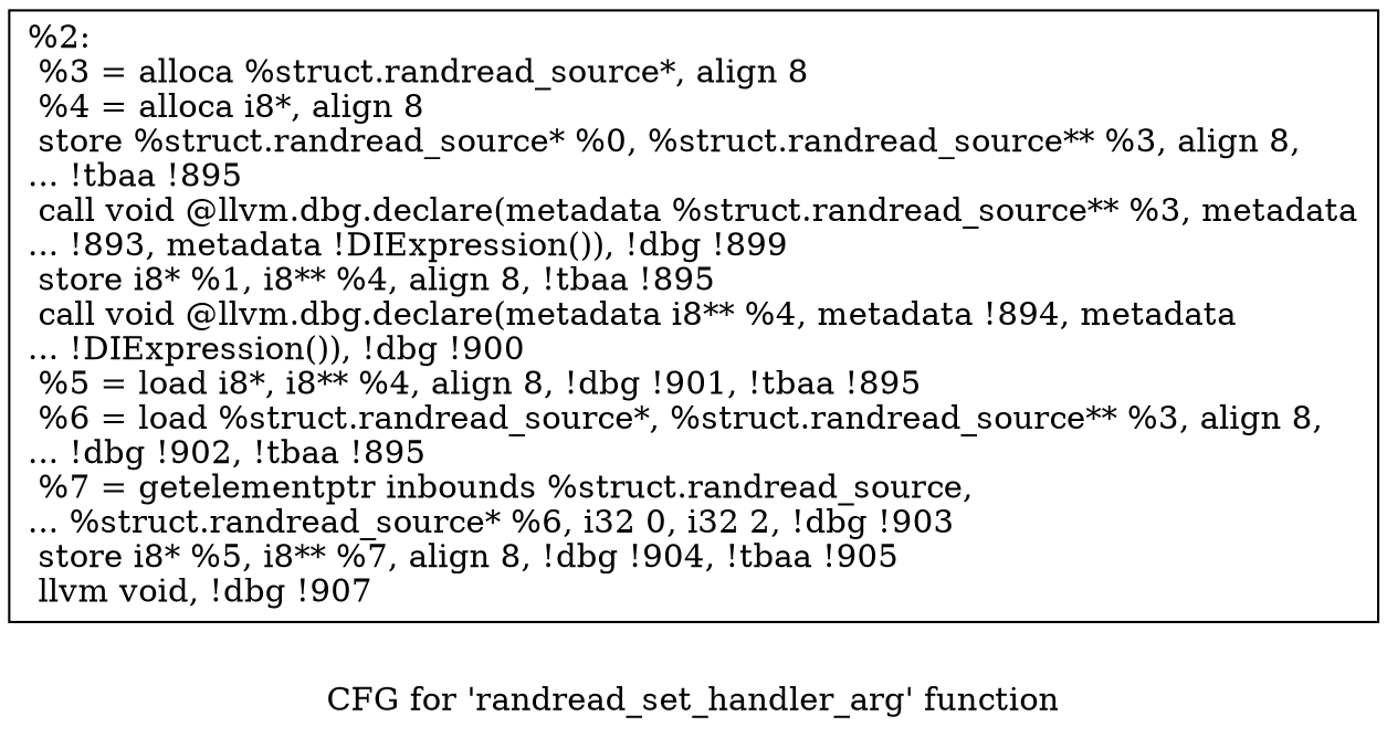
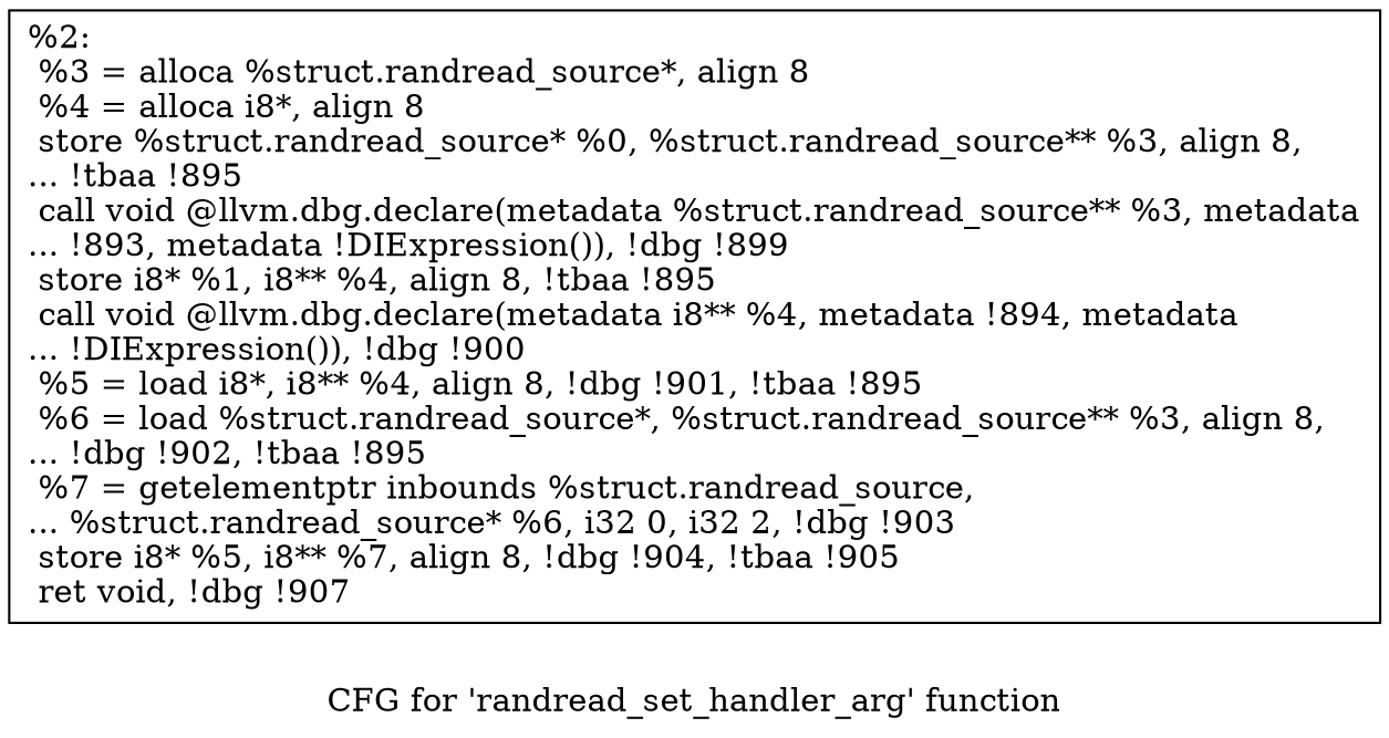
  digraph {
    label="CFG for 'randread_set_handler_arg' function"
-   n1 [label="{%2:\l  %3 = alloca %struct.randread_source*, align 8\l  %4 = alloca i8*, align 8\l  store %struct.randread_source* %0, %struct.randread_source** %3, align 8,\l... !tbaa !895\l  call void @llvm.dbg.declare(metadata %struct.randread_source** %3, metadata\l... !893, metadata !DIExpression()), !dbg !899\l  store i8* %1, i8** %4, align 8, !tbaa !895\l  call void @llvm.dbg.declare(metadata i8** %4, metadata !894, metadata\l... !DIExpression()), !dbg !900\l  %5 = load i8*, i8** %4, align 8, !dbg !901, !tbaa !895\l  %6 = load %struct.randread_source*, %struct.randread_source** %3, align 8,\l... !dbg !902, !tbaa !895\l  %7 = getelementptr inbounds %struct.randread_source,\l... %struct.randread_source* %6, i32 0, i32 2, !dbg !903\l  store i8* %5, i8** %7, align 8, !dbg !904, !tbaa !905\l  llvm void, !dbg !907\l}" shape=record]
+   n1 [label="{%2:\l  %3 = alloca %struct.randread_source*, align 8\l  %4 = alloca i8*, align 8\l  store %struct.randread_source* %0, %struct.randread_source** %3, align 8,\l... !tbaa !895\l  call void @llvm.dbg.declare(metadata %struct.randread_source** %3, metadata\l... !893, metadata !DIExpression()), !dbg !899\l  store i8* %1, i8** %4, align 8, !tbaa !895\l  call void @llvm.dbg.declare(metadata i8** %4, metadata !894, metadata\l... !DIExpression()), !dbg !900\l  %5 = load i8*, i8** %4, align 8, !dbg !901, !tbaa !895\l  %6 = load %struct.randread_source*, %struct.randread_source** %3, align 8,\l... !dbg !902, !tbaa !895\l  %7 = getelementptr inbounds %struct.randread_source,\l... %struct.randread_source* %6, i32 0, i32 2, !dbg !903\l  store i8* %5, i8** %7, align 8, !dbg !904, !tbaa !905\l  ret void, !dbg !907\l}" shape=record]
  }
